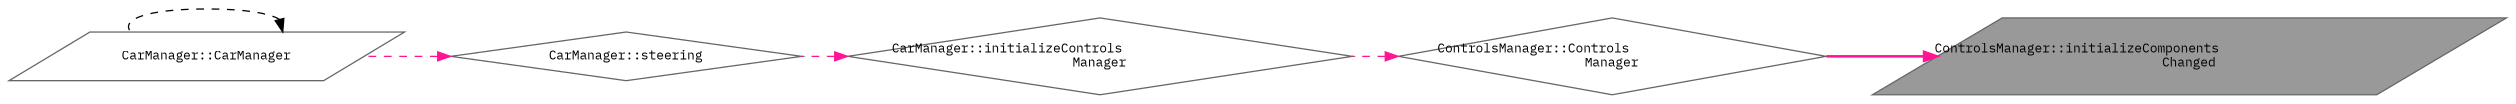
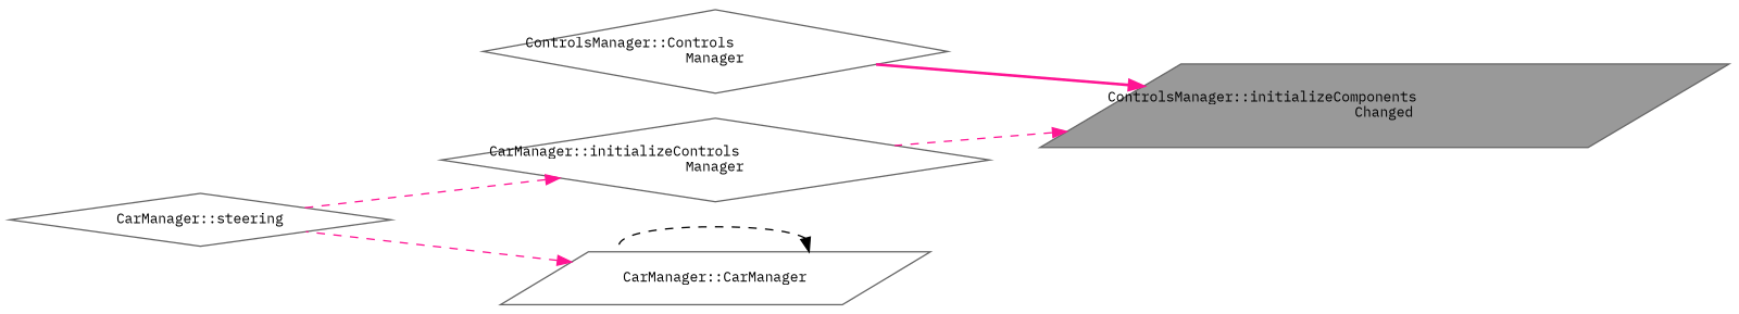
  digraph {
    fontname="IBM Plex Mono"
    rankdir=RL
    node [color=grey40 fillcolor=white fontname="IBM Plex Mono" fontsize=10 shape=diamond style=filled]
    edge [color=deeppink dir=back fontname="IBM Plex Mono" fontsize=10 labelfontname=Helvetica labelfontsize=10 style=dashed]
    n1 [color=gray40 fillcolor=grey60 fontcolor=black height=0.2 label="ControlsManager::initializeComponents\lChanged" shape=parallelogram width=0.4]
    n2 [height=0.2 label="ControlsManager::Controls\lManager" width=0.4]
    n3 [height=0.2 label="CarManager::initializeControls\lManager" width=0.4]
    n4 [height=0.2 label="CarManager::steering" width=0.4]
    n5 [height=0.2 label="CarManager::CarManager" shape=parallelogram width=0.4]
    n1 -> n2 [style=bold]
-   n2 -> n3
+   n1 -> n3
    n3 -> n4
-   n4 -> n5
+   n5 -> n4
    n5 -> n5 [color=black]
  }
